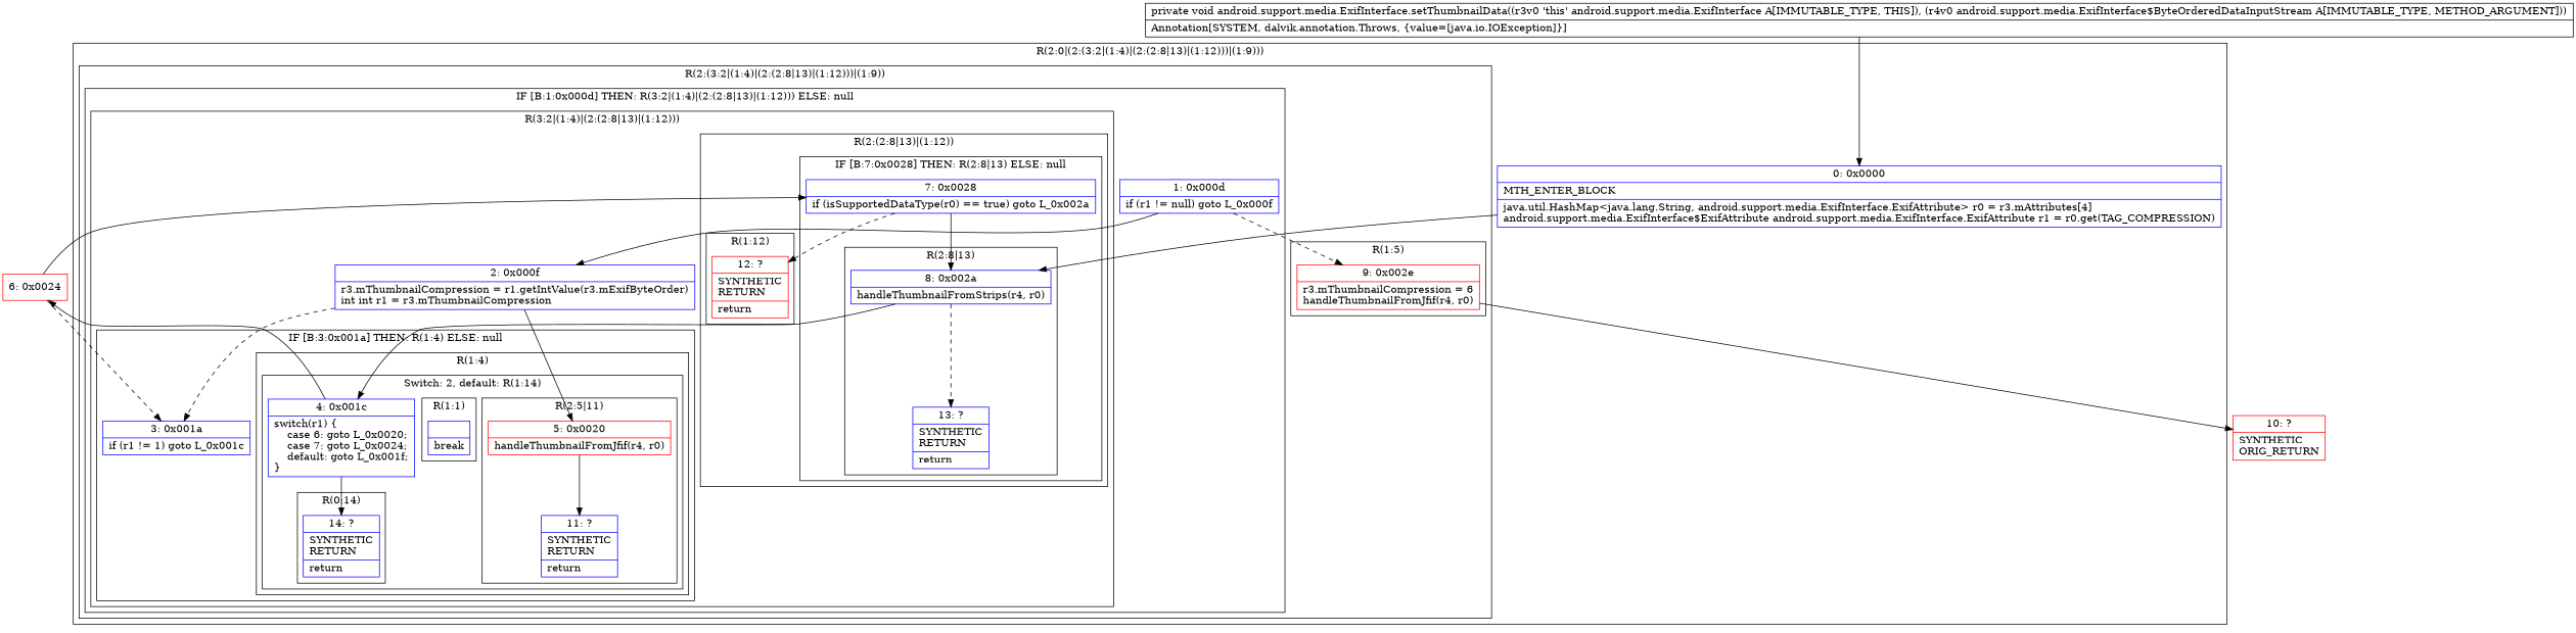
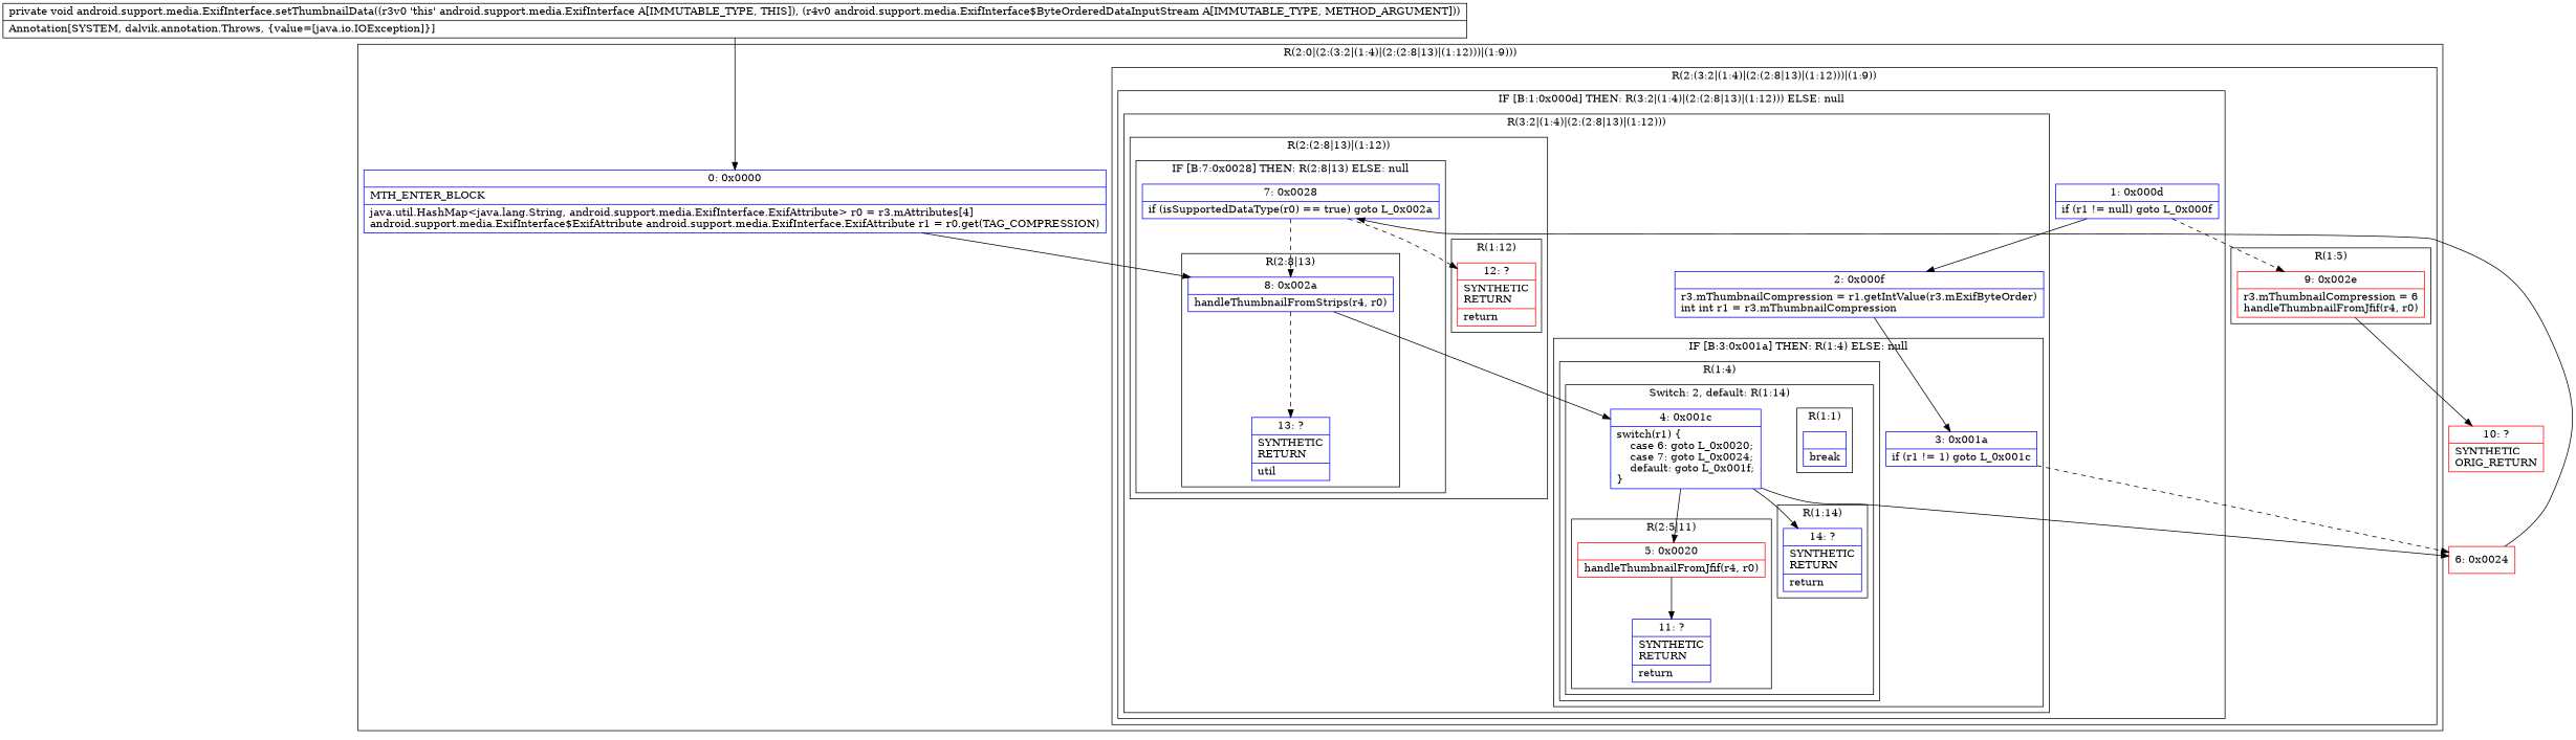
  digraph {
    node [color=blue shape=record]
    n1 [color=red label="{5\:\ 0x0020|handleThumbnailFromJfif(r4, r0)\l}"]
    n2 [label="{11\:\ ?|SYNTHETIC\lRETURN\l|return\l}"]
    n3 [label="{|break\l}"]
    n4 [label="{14\:\ ?|SYNTHETIC\lRETURN\l|return\l}"]
    n5 [label="{4\:\ 0x001c|switch(r1) \{\l    case 6: goto L_0x0020;\l    case 7: goto L_0x0024;\l    default: goto L_0x001f;\l\}\l}"]
    n6 [label="{3\:\ 0x001a|if (r1 != 1) goto L_0x001c\l}"]
    n7 [label="{8\:\ 0x002a|handleThumbnailFromStrips(r4, r0)\l}"]
-   n8 [label="{13\:\ ?|SYNTHETIC\lRETURN\l|return\l}"]
+   n8 [label="{13\:\ ?|SYNTHETIC\lRETURN\l|util\l}"]
    n9 [label="{7\:\ 0x0028|if (isSupportedDataType(r0) == true) goto L_0x002a\l}"]
    n10 [color=red label="{12\:\ ?|SYNTHETIC\lRETURN\l|return\l}"]
    n11 [label="{2\:\ 0x000f|r3.mThumbnailCompression = r1.getIntValue(r3.mExifByteOrder)\lint int r1 = r3.mThumbnailCompression\l}"]
    n12 [label="{1\:\ 0x000d|if (r1 != null) goto L_0x000f\l}"]
    n13 [color=red label="{9\:\ 0x002e|r3.mThumbnailCompression = 6\lhandleThumbnailFromJfif(r4, r0)\l}"]
    n14 [label="{0\:\ 0x0000|MTH_ENTER_BLOCK\l|java.util.HashMap\<java.lang.String, android.support.media.ExifInterface.ExifAttribute\> r0 = r3.mAttributes[4]\landroid.support.media.ExifInterface$ExifAttribute android.support.media.ExifInterface.ExifAttribute r1 = r0.get(TAG_COMPRESSION)\l}"]
    n15 [color=red label="{6\:\ 0x0024}"]
    n16 [color=red label="{10\:\ ?|SYNTHETIC\lORIG_RETURN\l}"]
    n17 [label="{private void android.support.media.ExifInterface.setThumbnailData((r3v0 'this' android.support.media.ExifInterface A[IMMUTABLE_TYPE, THIS]), (r4v0 android.support.media.ExifInterface$ByteOrderedDataInputStream A[IMMUTABLE_TYPE, METHOD_ARGUMENT]))  | Annotation[SYSTEM, dalvik.annotation.Throws, \{value=[java.io.IOException]\}]\l}" color=""]
    subgraph cluster_1 {
      label="R(2:0|(2:(3:2|(1:4)|(2:(2:8|13)|(1:12)))|(1:9)))"
      n14
      subgraph cluster_2 {
        label="R(2:(3:2|(1:4)|(2:(2:8|13)|(1:12)))|(1:9))"
        subgraph cluster_3 {
          label="IF [B:1:0x000d] THEN: R(3:2|(1:4)|(2:(2:8|13)|(1:12))) ELSE: null"
          n12
          subgraph cluster_4 {
            label="R(3:2|(1:4)|(2:(2:8|13)|(1:12)))"
            n11
            subgraph cluster_5 {
              label="IF [B:3:0x001a] THEN: R(1:4) ELSE: null"
              n6
              subgraph cluster_6 {
                label="R(1:4)"
                subgraph cluster_7 {
                  label="Switch: 2, default: R(1:14)"
                  n5
                  subgraph cluster_8 {
                    label="R(2:5|11)"
                    n1
                    n2
                  }
                  subgraph cluster_9 {
                    label="R(1:1)"
                    n3
                  }
                  subgraph cluster_10 {
-                   label="R(0:14)"
+                   label="R(1:14)"
                    n4
                  }
                }
              }
            }
            subgraph cluster_11 {
              label="R(2:(2:8|13)|(1:12))"
              subgraph cluster_12 {
                label="IF [B:7:0x0028] THEN: R(2:8|13) ELSE: null"
                n9
                subgraph cluster_13 {
                  label="R(2:8|13)"
                  n7
                  n8
                }
              }
              subgraph cluster_14 {
                label="R(1:12)"
                n10
              }
            }
          }
        }
        subgraph cluster_15 {
          label="R(1:5)"
          n13
        }
      }
    }
    n1 -> n2
-   n11 -> n1
+   n5 -> n1
    n5 -> n4
    n5 -> n15
-   n15 -> n6 [style=dashed]
+   n6 -> n15 [style=dashed]
    n7 -> n5
    n7 -> n8 [style=dashed]
-   n9 -> n7
+   n9 -> n7 [style=dashed]
    n9 -> n10 [style=dashed]
-   n11 -> n6 [style=dashed]
+   n11 -> n6
    n12 -> n11
    n12 -> n13 [style=dashed]
    n13 -> n16
    n14 -> n7
    n15 -> n9
    n17 -> n14
  }
